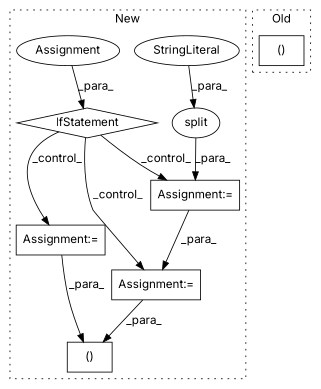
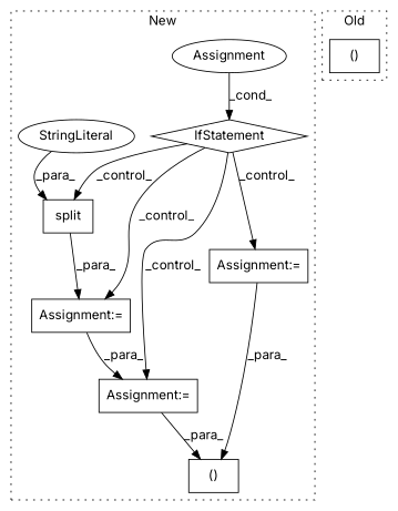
  digraph {
    fontname=Inter
    node [a=7 fontname=Inter l=1 shape=box]
    edge [fontname=Inter]
-   n1 [a=32 l="6,1" label=split s="2970,2979" shape=ellipse]
+   n1 [a=32 l="6,1" label=split s="2970,2979"]
    n2 [label="Assignment:=" s=3052]
    n3 [a=45 l=3 label=StringLiteral s=2976 shape=ellipse]
    n4 [a=42 label=Assignment shape=ellipse l=""]
    n5 [label="Assignment:=" s=3117]
    n6 [a=25 l="10,2" label=IfStatement s="2916,2946" shape=diamond]
    n7 [label="Assignment:=" s=2965]
    n8 [a=106 l=29 label="()" s=3205]
    n9 [a=106 l=60 label="()" s=2774]
    subgraph cluster_1 {
      label=New
      style=dotted
      n1
      n2
      n3
      n4
      n5
      n6
      n7
      n8
    }
    subgraph cluster_2 {
      label=Old
      style=dotted
      n9
    }
    n1 -> n7 [label=_para_]
    n2 -> n8 [label=_para_]
    n3 -> n1 [label=_para_]
-   n4 -> n6 [label=_para_]
+   n4 -> n6 [label=_cond_]
    n5 -> n8 [label=_para_]
+   n6 -> n1 [label=_control_]
    n6 -> n2 [label=_control_]
    n6 -> n5 [label=_control_]
    n6 -> n7 [label=_control_]
    n7 -> n2 [label=_para_]
  }
